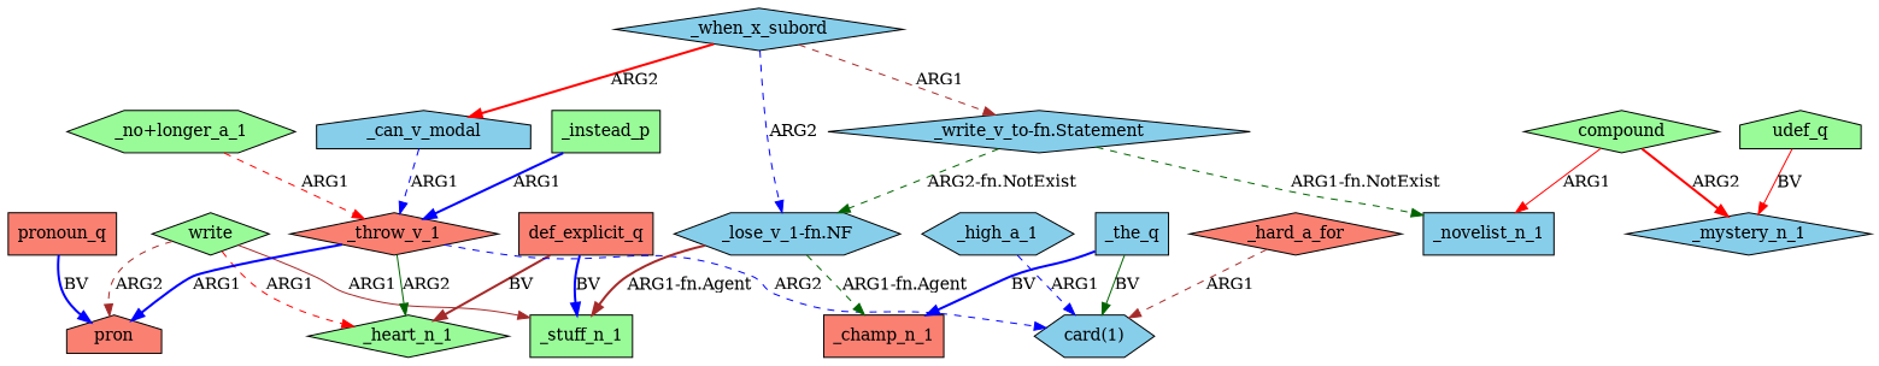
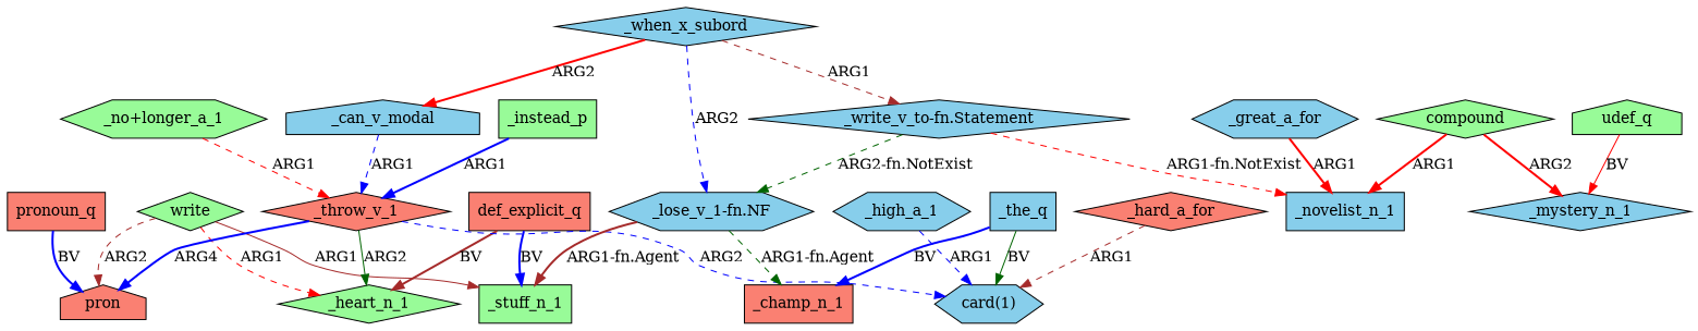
  digraph {
    node [fillcolor=skyblue shape=diamond style=filled]
    edge [color=blue style=dashed]
    n1 [fillcolor=palegreen label=write]
    pron [fillcolor=salmon shape=house]
    _stuff_n_1 [fillcolor=palegreen shape=box]
    _heart_n_1 [fillcolor=palegreen]
    def_explicit_q [fillcolor=salmon shape=box]
    "_no+longer_a_1" [fillcolor=palegreen shape=hexagon]
    _throw_v_1 [fillcolor=salmon]
    "card(1)" [shape=hexagon]
    _the_q [shape=box]
    _champ_n_1 [fillcolor=salmon shape=box]
    _novelist_n_1 [shape=box]
    _hard_a_for [fillcolor=salmon]
    _can_v_modal [shape=house]
    "_write_v_to-fn.Statement"
    "_lose_v_1-fn.NF" [shape=hexagon]
    _when_x_subord
    udef_q [fillcolor=palegreen shape=house]
    _mystery_n_1
    compound [fillcolor=palegreen]
    _instead_p [fillcolor=palegreen shape=box]
    pronoun_q [fillcolor=salmon shape=box]
+   _great_a_for [shape=hexagon]
    _high_a_1 [shape=hexagon]
    n1 -> pron [color=brown label=ARG2]
    n1 -> _stuff_n_1 [color=brown label=ARG1 style=solid]
    n1 -> _heart_n_1 [color=red label=ARG1]
    def_explicit_q -> _stuff_n_1 [label=BV style=bold]
    def_explicit_q -> _heart_n_1 [color=brown label=BV style=bold]
    "_no+longer_a_1" -> _throw_v_1 [color=red label=ARG1]
-   _throw_v_1 -> pron [label=ARG1 style=bold]
+   _throw_v_1 -> pron [label=ARG4 style=bold]
    _throw_v_1 -> _heart_n_1 [color=darkgreen label=ARG2 style=solid]
    _throw_v_1 -> "card(1)" [label=ARG2]
    _the_q -> "card(1)" [color=darkgreen label=BV style=solid]
    _the_q -> _champ_n_1 [label=BV style=bold]
    _hard_a_for -> "card(1)" [color=brown label=ARG1]
    _can_v_modal -> _throw_v_1 [label=ARG1]
-   "_write_v_to-fn.Statement" -> _novelist_n_1 [color=darkgreen label="ARG1-fn.NotExist"]
+   "_write_v_to-fn.Statement" -> _novelist_n_1 [color=red label="ARG1-fn.NotExist"]
    "_write_v_to-fn.Statement" -> "_lose_v_1-fn.NF" [color=darkgreen label="ARG2-fn.NotExist"]
    "_lose_v_1-fn.NF" -> _stuff_n_1 [color=brown label="ARG1-fn.Agent" style=bold]
    "_lose_v_1-fn.NF" -> _champ_n_1 [color=darkgreen label="ARG1-fn.Agent"]
    _when_x_subord -> _can_v_modal [color=red label=ARG2 style=bold]
    _when_x_subord -> "_write_v_to-fn.Statement" [color=brown label=ARG1]
    _when_x_subord -> "_lose_v_1-fn.NF" [label=ARG2]
    udef_q -> _mystery_n_1 [color=red label=BV style=solid]
-   compound -> _novelist_n_1 [color=red label=ARG1 style=solid]
+   compound -> _novelist_n_1 [color=red label=ARG1 style=bold]
    compound -> _mystery_n_1 [color=red label=ARG2 style=bold]
    _instead_p -> _throw_v_1 [label=ARG1 style=bold]
    pronoun_q -> pron [label=BV style=bold]
+   _great_a_for -> _novelist_n_1 [color=red label=ARG1 style=bold]
    _high_a_1 -> "card(1)" [label=ARG1]
  }
